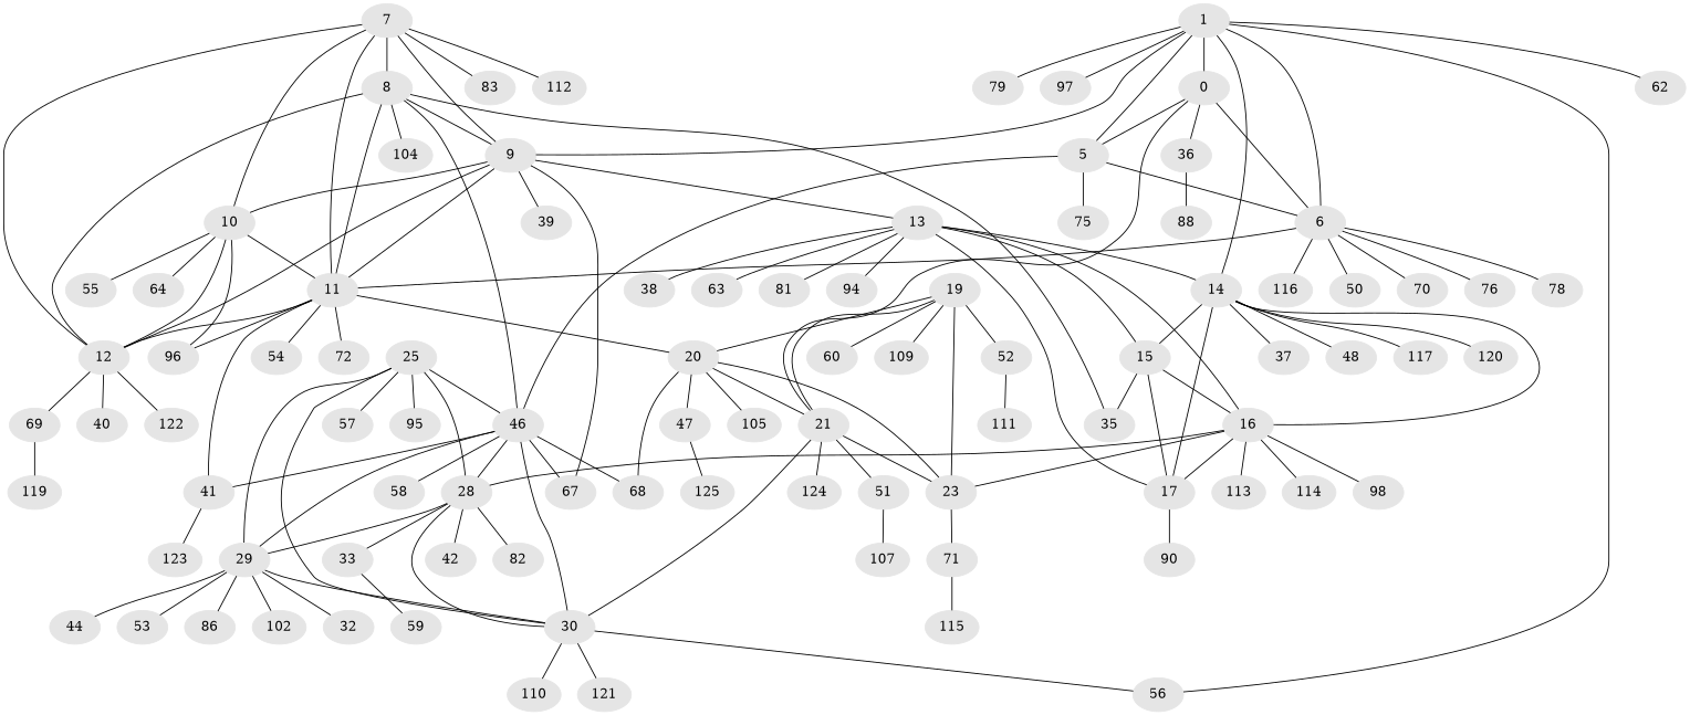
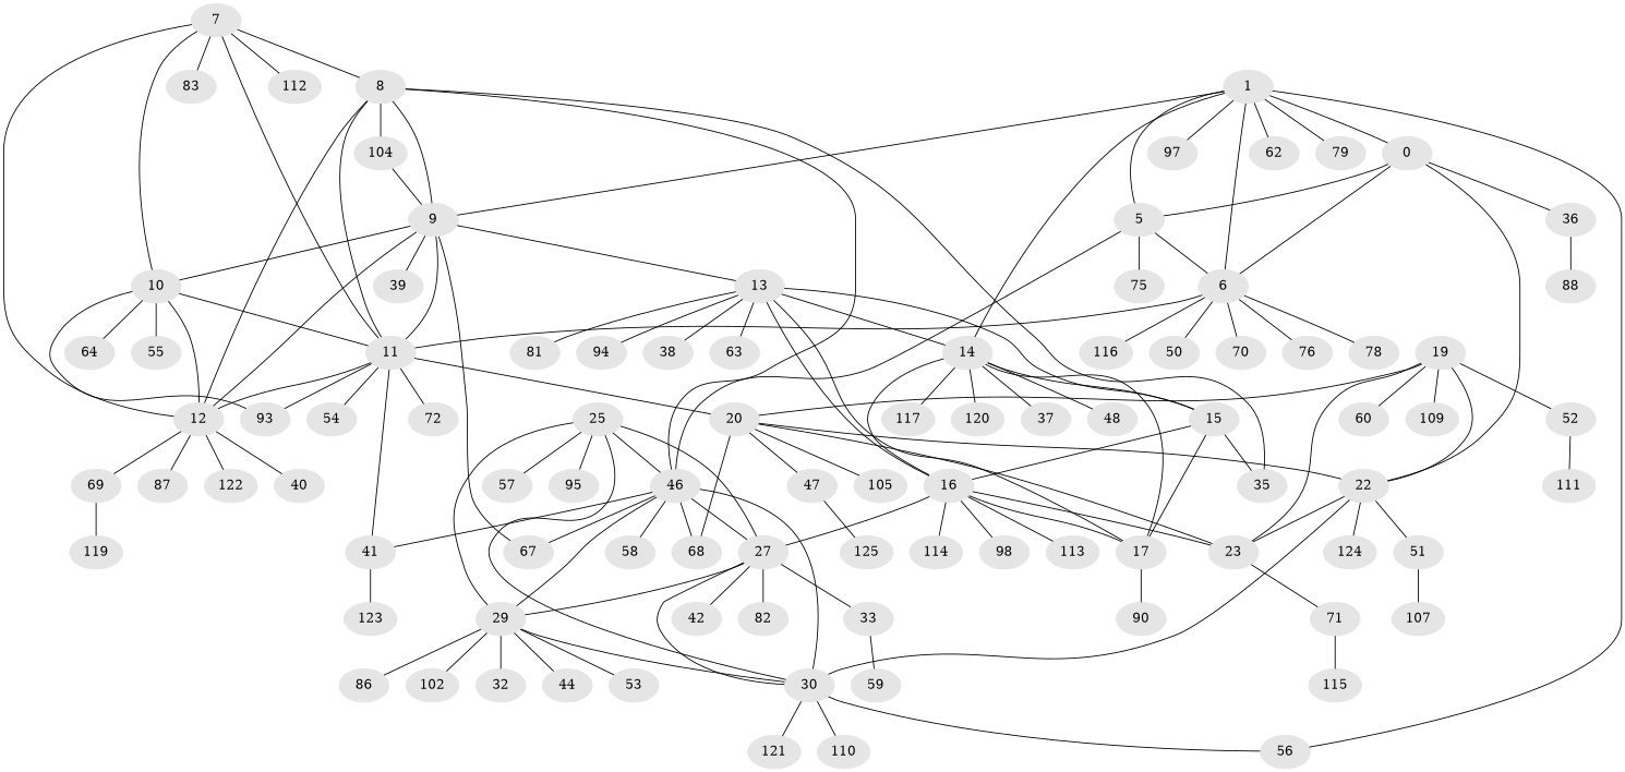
  graph {
    node [color=gray90 style=filled]
    1 [super="+2"]
    n2 [label=0 super="+4"]
    5 [super="+91"]
    6 [super="+65"]
    9 [super="+118"]
    14 [super="+18"]
    56
    62
    79 [super="+99"]
    97
-   21 [super="+84"]
+   21 [super="+84" label=22]
    36
    n13 [label=46 super="+27"]
    75
    11 [super="+61"]
    50
    70
    76
    78
    116
    10 [super="+45"]
    12 [super="+89"]
    13 [super="+34"]
    39
    67
    15 [super="+101"]
    16 [super="+49"]
    17 [super="+43"]
    37
    48 [super="+106"]
    117
    120
    23 [super="+74"]
    30 [super="+126"]
    51
    124
    88
    41
-   28 [super="+46"]
+   28 [super="+46" label=27]
    68 [super="+93"]
    29 [super="+73"]
    58
-   96 [super="+108"]
+   96 [super="+108" label=93]
    20 [super="+22"]
    54
    72
    7 [super="+80"]
    8
    83
    112
    35
    104
    55
    64
    40
    69 [super="+103"]
+   87
    122
    38
    63
    81 [super="+85"]
    94
    47
    105
    123
    119
    98
    113
    114
    90
    71 [super="+100"]
    33 [super="+77"]
    42
    82
    19 [super="+24"]
    52
    60
    109
    111
    125
    110
    121
    107
    115
    25 [super="+31"]
    57 [super="+92"]
    95
    32
    44
    53
    86
    102
    59
    1 -- n2 [weight=4]
    1 -- 5 [weight=2]
    1 -- 6 [weight=2]
    1 -- 9
    1 -- 14
    1 -- 56
    1 -- 62
    1 -- 79
    1 -- 97
    n2 -- 5 [weight=2]
    n2 -- 6 [weight=2]
    n2 -- 21
    n2 -- 36
    5 -- 6
    5 -- n13
    5 -- 75
    6 -- 11
    6 -- 50
    6 -- 70
    6 -- 76
    6 -- 78
    6 -- 116
    9 -- 11
    9 -- 10
    9 -- 12
    9 -- 13
    9 -- 39
    9 -- 67
    14 -- 15 [weight=2]
    14 -- 16 [weight=2]
    14 -- 17 [weight=2]
    14 -- 37
    14 -- 48
    14 -- 117
    14 -- 120
    21 -- 23
    21 -- 30
    21 -- 51
    21 -- 124
    36 -- 88
    n13 -- 67
    n13 -- 30 [weight=2]
    n13 -- 41
    n13 -- 28 [weight=2]
    n13 -- 68
    n13 -- 29 [weight=2]
    n13 -- 58
    11 -- 12
    11 -- 41
    11 -- 96
    11 -- 20
    11 -- 54
    11 -- 72
    10 -- 11
    10 -- 12
    10 -- 96
    10 -- 55
    10 -- 64
    12 -- 40
    12 -- 69
+   12 -- 87
    12 -- 122
    13 -- 14 [weight=2]
    13 -- 15
    13 -- 16
    13 -- 17
    13 -- 38
    13 -- 63
    13 -- 81
    13 -- 94
    15 -- 16
    15 -- 17
    15 -- 35
    16 -- 17
    16 -- 23
    16 -- 28
    16 -- 98
    16 -- 113
    16 -- 114
    17 -- 90
    23 -- 71
    30 -- 56
    30 -- 110
    30 -- 121
    51 -- 107
    41 -- 123
    28 -- 30
    28 -- 29
    28 -- 33
    28 -- 42
    28 -- 82
    29 -- 30
    29 -- 32
    29 -- 44
    29 -- 53
    29 -- 86
    29 -- 102
    20 -- 21 [weight=2]
    20 -- 23 [weight=2]
    20 -- 68
    20 -- 47
    20 -- 105
-   7 -- 9
+   104 -- 9
    7 -- 11
    7 -- 10
    7 -- 12
    7 -- 8
    7 -- 83
    7 -- 112
    8 -- 9
    8 -- n13
    8 -- 11
    8 -- 12
    8 -- 35
    8 -- 104
    69 -- 119
    47 -- 125
    71 -- 115
    33 -- 59
    19 -- 21 [weight=2]
    19 -- 23 [weight=2]
    19 -- 20 [weight=4]
    19 -- 52
    19 -- 60
    19 -- 109
    52 -- 111
    25 -- n13 [weight=2]
    25 -- 30
    25 -- 28
    25 -- 29
    25 -- 57
    25 -- 95
  }
